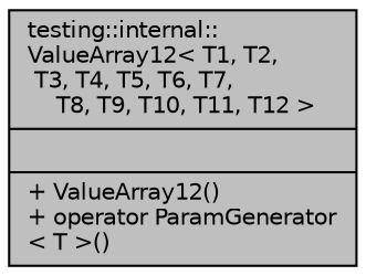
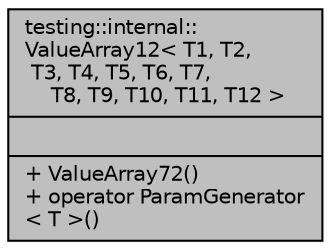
  digraph {
-   n1 [color=black fillcolor=grey75 fontcolor=black fontname=Helvetica fontsize=10 height=0.2 label="{testing::internal::\lValueArray12\< T1, T2,\l T3, T4, T5, T6, T7,\l T8, T9, T10, T11, T12 \>\n||+ ValueArray12()\l+ operator ParamGenerator\l\< T \>()\l}" shape=record style=filled width=0.4]
+   n1 [color=black fillcolor=grey75 fontcolor=black fontname=Helvetica fontsize=10 height=0.2 label="{testing::internal::\lValueArray12\< T1, T2,\l T3, T4, T5, T6, T7,\l T8, T9, T10, T11, T12 \>\n||+ ValueArray72()\l+ operator ParamGenerator\l\< T \>()\l}" shape=record style=filled width=0.4]
  }
